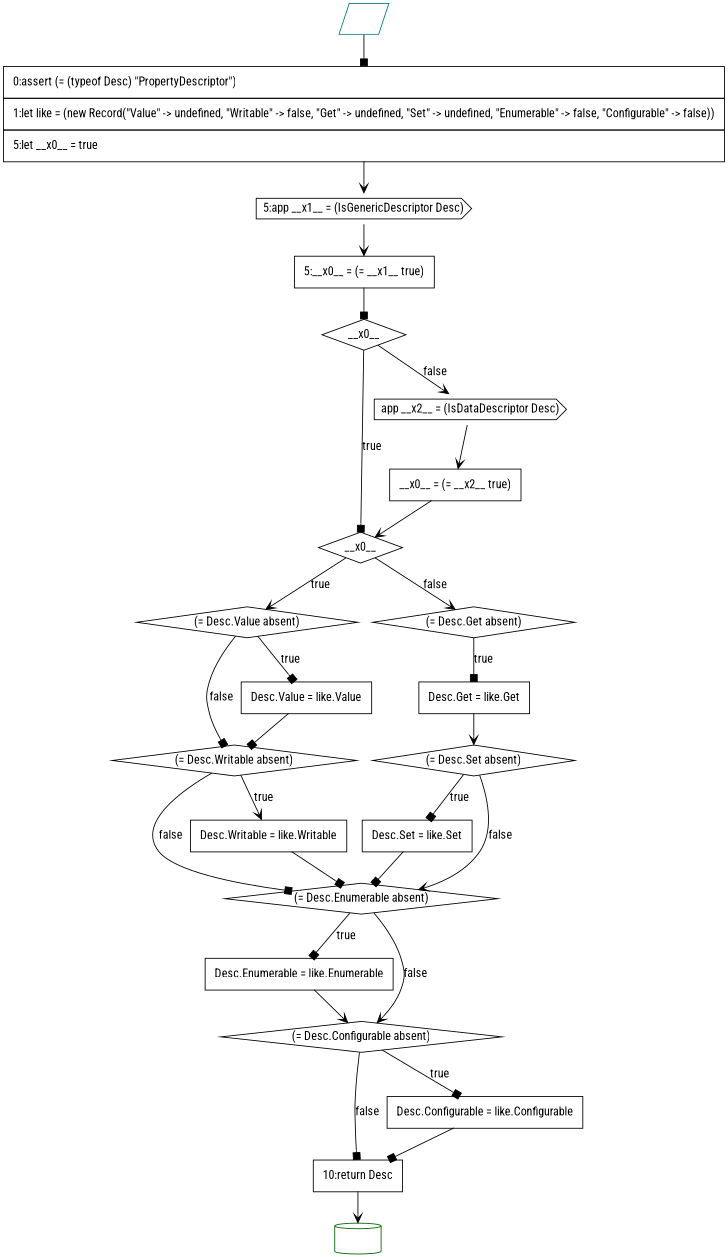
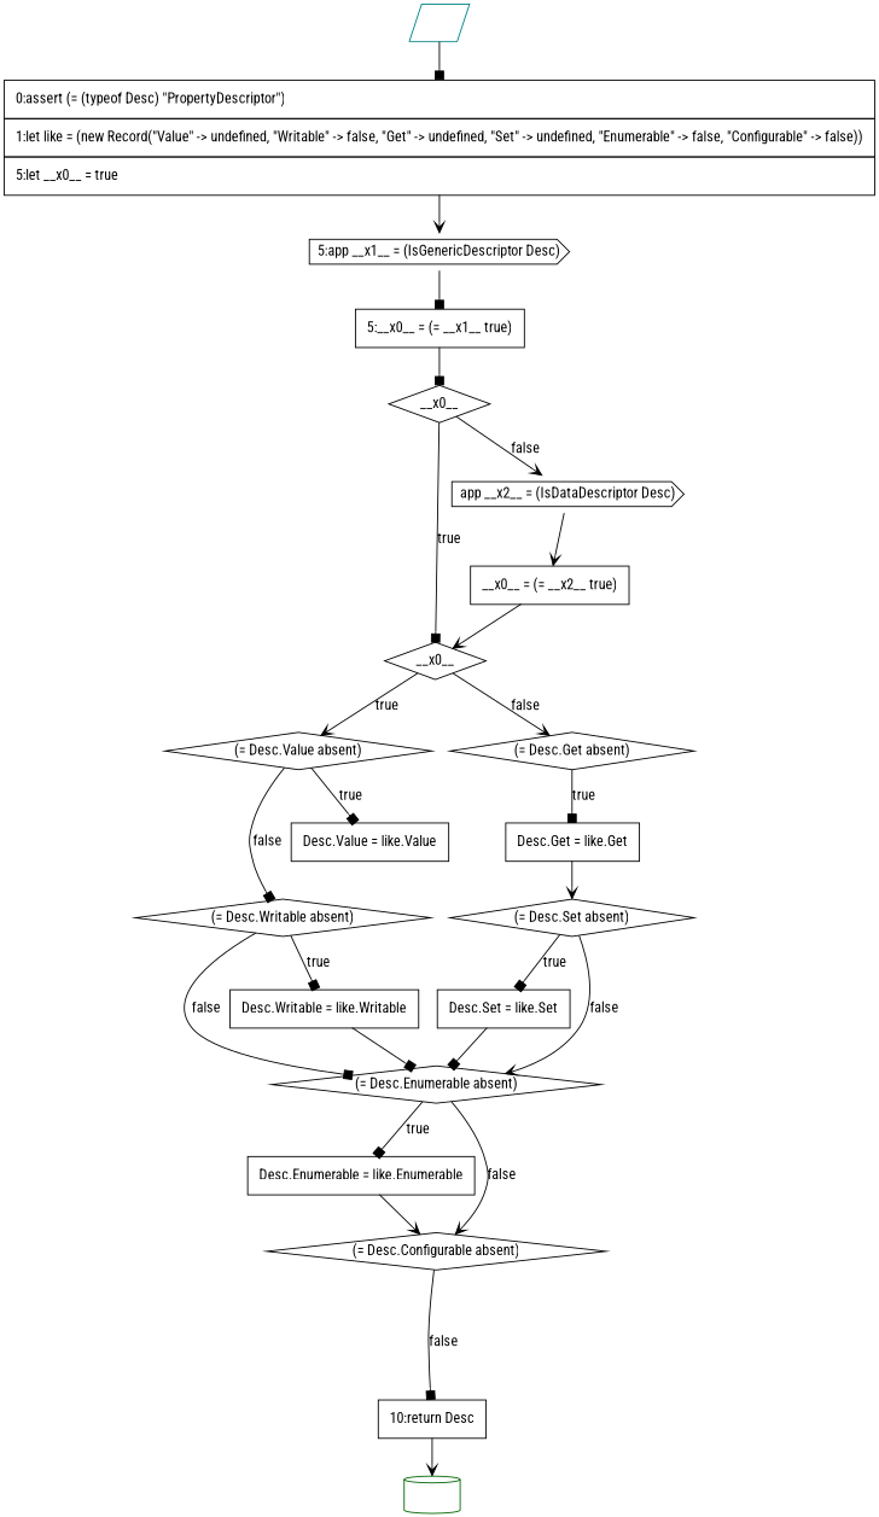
  digraph {
    fontname="Roboto Condensed"
    node [color=black fillcolor=white fontname="Roboto Condensed" shape=none style=filled]
    edge [arrowhead=box color=black fontname="Roboto Condensed"]
    n1 [label=<<font color="black">__x0__</font>> shape=diamond]
    n2 [label=<<font color="black">__x0__</font>> shape=diamond]
    n3 [label=<<font color="black">app __x2__ = (IsDataDescriptor Desc)</font>> shape=cds]
    n4 [label=<<font color="black">(= Desc.Value absent)</font>> shape=diamond]
    n5 [label=<<font color="black">(= Desc.Get absent)</font>> shape=diamond]
    n6 [label=<<font color="black">     <table border="0" cellborder="1" cellspacing="0" cellpadding="10">       <tr><td align="left">__x0__ = (= __x2__ true)</td></tr>     </table>   </font>> margin=0]
    n7 [label=<<font color="black">     <table border="0" cellborder="1" cellspacing="0" cellpadding="10">       <tr><td align="left">Desc.Set = like.Set</td></tr>     </table>   </font>> margin=0]
    n8 [label=<<font color="black">(= Desc.Enumerable absent)</font>> shape=diamond]
    n9 [label=<<font color="black">     <table border="0" cellborder="1" cellspacing="0" cellpadding="10">       <tr><td align="left">Desc.Enumerable = like.Enumerable</td></tr>     </table>   </font>> margin=0]
    n10 [label=<<font color="black">(= Desc.Configurable absent)</font>> shape=diamond]
    n11 [label=<<font color="black">     <table border="0" cellborder="1" cellspacing="0" cellpadding="10">       <tr><td align="left">5:__x0__ = (= __x1__ true)</td></tr>     </table>   </font>> margin=0]
    n12 [label=<<font color="black">(= Desc.Writable absent)</font>> shape=diamond]
    n13 [label=<<font color="black">     <table border="0" cellborder="1" cellspacing="0" cellpadding="10">       <tr><td align="left">Desc.Value = like.Value</td></tr>     </table>   </font>> margin=0]
    n14 [label=<<font color="black">     <table border="0" cellborder="1" cellspacing="0" cellpadding="10">       <tr><td align="left">Desc.Writable = like.Writable</td></tr>     </table>   </font>> margin=0]
    n15 [color=darkgreen label=" " shape=cylinder]
    n16 [label=<<font color="black">     <table border="0" cellborder="1" cellspacing="0" cellpadding="10">       <tr><td align="left">0:assert (= (typeof Desc) &quot;PropertyDescriptor&quot;)</td></tr>       <tr><td align="left">1:let like = (new Record(&quot;Value&quot; -&gt; undefined, &quot;Writable&quot; -&gt; false, &quot;Get&quot; -&gt; undefined, &quot;Set&quot; -&gt; undefined, &quot;Enumerable&quot; -&gt; false, &quot;Configurable&quot; -&gt; false))</td></tr>       <tr><td align="left">5:let __x0__ = true</td></tr>     </table>   </font>> margin=0]
    n17 [label=<<font color="black">5:app __x1__ = (IsGenericDescriptor Desc)</font>> shape=cds]
    n18 [label=<<font color="black">     <table border="0" cellborder="1" cellspacing="0" cellpadding="10">       <tr><td align="left">10:return Desc</td></tr>     </table>   </font>> margin=0]
    n19 [label=<<font color="black">     <table border="0" cellborder="1" cellspacing="0" cellpadding="10">       <tr><td align="left">Desc.Get = like.Get</td></tr>     </table>   </font>> margin=0]
-   n20 [label=<<font color="black">     <table border="0" cellborder="1" cellspacing="0" cellpadding="10">       <tr><td align="left">Desc.Configurable = like.Configurable</td></tr>     </table>   </font>> margin=0]
    n21 [label=<<font color="black">(= Desc.Set absent)</font>> shape=diamond]
    n22 [color=teal label=" " shape=parallelogram]
    n1 -> n2 [label=<<font color="black">true</font>>]
    n1 -> n3 [arrowhead=vee label=<<font color="black">false</font>>]
    n2 -> n4 [arrowhead=vee label=<<font color="black">true</font>>]
    n2 -> n5 [arrowhead=vee label=<<font color="black">false</font>>]
    n3 -> n6 [arrowhead=vee]
    n4 -> n12 [label=<<font color="black">false</font>>]
    n4 -> n13 [label=<<font color="black">true</font>>]
    n5 -> n19 [label=<<font color="black">true</font>>]
    n6 -> n2 [arrowhead=vee]
    n7 -> n8
    n8 -> n9 [label=<<font color="black">true</font>>]
    n8 -> n10 [arrowhead=vee label=<<font color="black">false</font>>]
    n9 -> n10 [arrowhead=vee]
    n10 -> n18 [label=<<font color="black">false</font>>]
-   n10 -> n20 [label=<<font color="black">true</font>>]
    n11 -> n1
    n12 -> n8 [label=<<font color="black">false</font>>]
-   n12 -> n14 [arrowhead=vee label=<<font color="black">true</font>>]
-   n13 -> n12
+   n12 -> n14 [label=<<font color="black">true</font>>]
    n14 -> n8
    n16 -> n17 [arrowhead=vee]
-   n17 -> n11 [arrowhead=vee]
+   n17 -> n11
    n18 -> n15 [arrowhead=vee]
    n19 -> n21 [arrowhead=vee]
-   n20 -> n18
    n21 -> n7 [label=<<font color="black">true</font>>]
    n21 -> n8 [arrowhead=vee label=<<font color="black">false</font>>]
    n22 -> n16
  }
